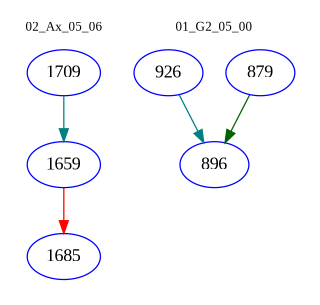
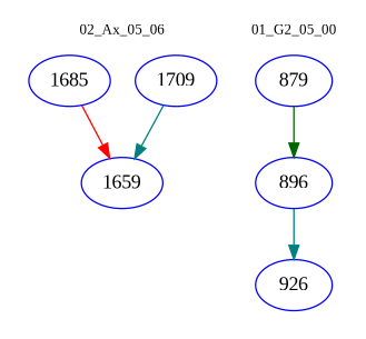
  digraph {
    fontname="Liberation Serif"
    node [color=blue fontname="Liberation Serif"]
    edge [color=teal fontname="Liberation Serif"]
    n1 [label=1709]
    n2 [label=1659]
    n3 [label=1685]
    n4 [label=879]
    n5 [label=896]
    n6 [label=926]
    subgraph cluster_1 {
      color=white
      fontsize=10
      label="02_Ax_05_06"
      n1
      n2
      n3
    }
    subgraph cluster_2 {
      color=white
      fontsize=10
      label="01_G2_05_00"
      n4
      n5
      n6
    }
    n1 -> n2
-   n2 -> n3 [color=red]
+   n3 -> n2 [color=red]
    n4 -> n5 [color=darkgreen]
-   n6 -> n5
+   n5 -> n6
  }
